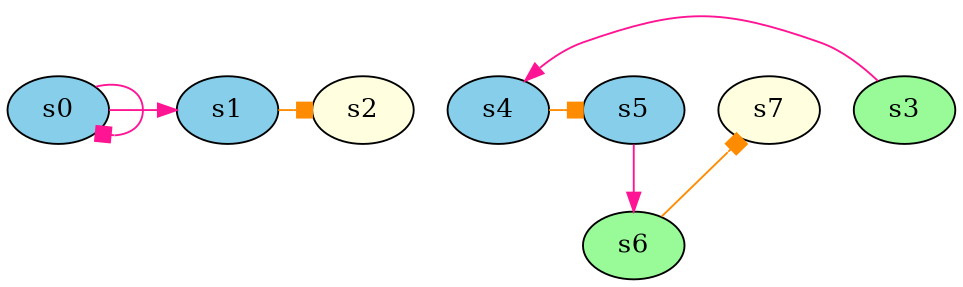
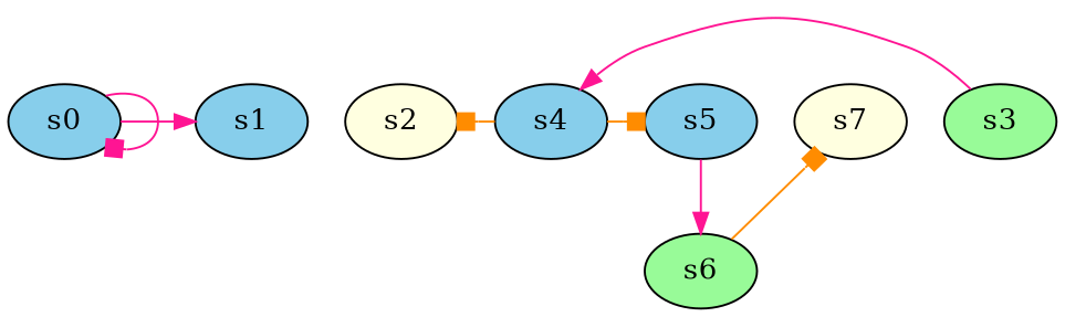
  digraph {
    node [fillcolor=skyblue player=0 style=filled]
    edge [arrowhead=box color=deeppink]
    s0
    s1 [player=1]
    s2 [fillcolor=lightyellow]
    s3 [fillcolor=palegreen player=1]
    s4
    s5 [player=1]
    s6 [fillcolor=palegreen]
    s7 [fillcolor=lightyellow player=1]
    s0 -> s0 [constraint="time % 4 == 0"]
    s0 -> s1 [arrowhead=normal constraint="time == 2 || time == 3 || time == 5 || time == 9 || time == 12"]
-   s1 -> s2 [color=darkorange constraint="time == 2 || time == 3 || time == 10 || time == 14 || time == 19"]
+   s4 -> s2 [color=darkorange constraint="time == 2 || time == 3 || time == 10 || time == 14 || time == 19"]
    s3 -> s4 [arrowhead=normal constraint="time == 3 || time == 17"]
    s4 -> s5 [color=darkorange constraint="time == 1 || time == 7 || time == 11 || time == 15 || time == 17"]
    s5 -> s6 [arrowhead=normal]
    s6 -> s7 [color=darkorange constraint="time == 1 || time == 16"]
  }
